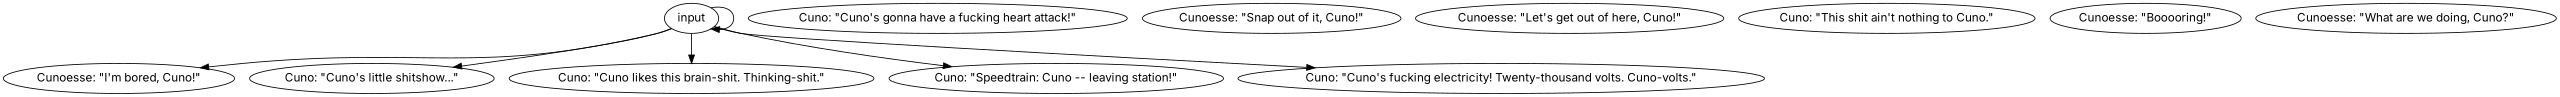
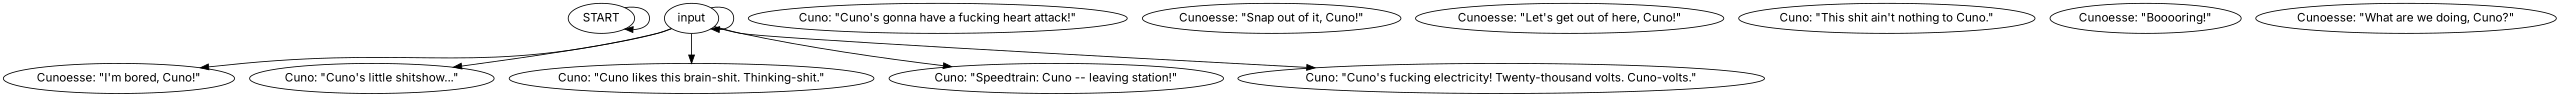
  digraph {
    fontname=Inter
    node [fontname=Inter]
    edge [fontname=Inter]
+   n1 [label=START]
    n2 [label=input]
    n3 [label="Cunoesse: \"I'm bored, Cuno!\""]
    n4 [label="Cuno: \"Cuno's little shitshow...\""]
    n5 [label="Cuno: \"Cuno likes this brain-shit. Thinking-shit.\""]
    n6 [label="Cuno: \"Speedtrain: Cuno -- leaving station!\""]
    n7 [label="Cuno: \"Cuno's fucking electricity! Twenty-thousand volts. Cuno-volts.\""]
    n8 [label="Cuno: \"Cuno's gonna have a fucking heart attack!\""]
    n9 [label="Cunoesse: \"Snap out of it, Cuno!\""]
    n10 [label="Cunoesse: \"Let's get out of here, Cuno!\""]
    n11 [label="Cuno: \"This shit ain't nothing to Cuno.\""]
    n12 [label="Cunoesse: \"Booooring!\""]
    n13 [label="Cunoesse: \"What are we doing, Cuno?\""]
+   n1 -> n1
    n2 -> n2
    n2 -> n3
    n2 -> n4
    n2 -> n5
    n2 -> n6
    n2 -> n7
  }
